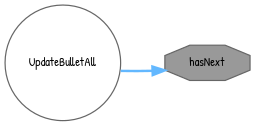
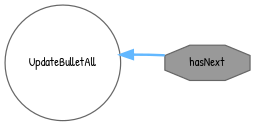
  digraph {
    rankdir=RL
    fontname="Patrick Hand"
    node [fontname="Patrick Hand" fontsize=10 style=filled]
    n1 [color=gray40 fillcolor=grey60 fontcolor=black height=0.2 label=hasNext shape=octagon width=0.4]
    n2 [color=grey40 fillcolor=white height=0.2 label=UpdateBulletAll shape=circle width=0.4]
-   n1 -> n2 [color=steelblue1 dir=back fontname="Patrick Hand" fontsize=10 labelfontname=Helvetica labelfontsize=10 style=bold]
+   n2 -> n1 [color=steelblue1 dir=back fontname="Patrick Hand" fontsize=10 labelfontname=Helvetica labelfontsize=10 style=bold]
  }
